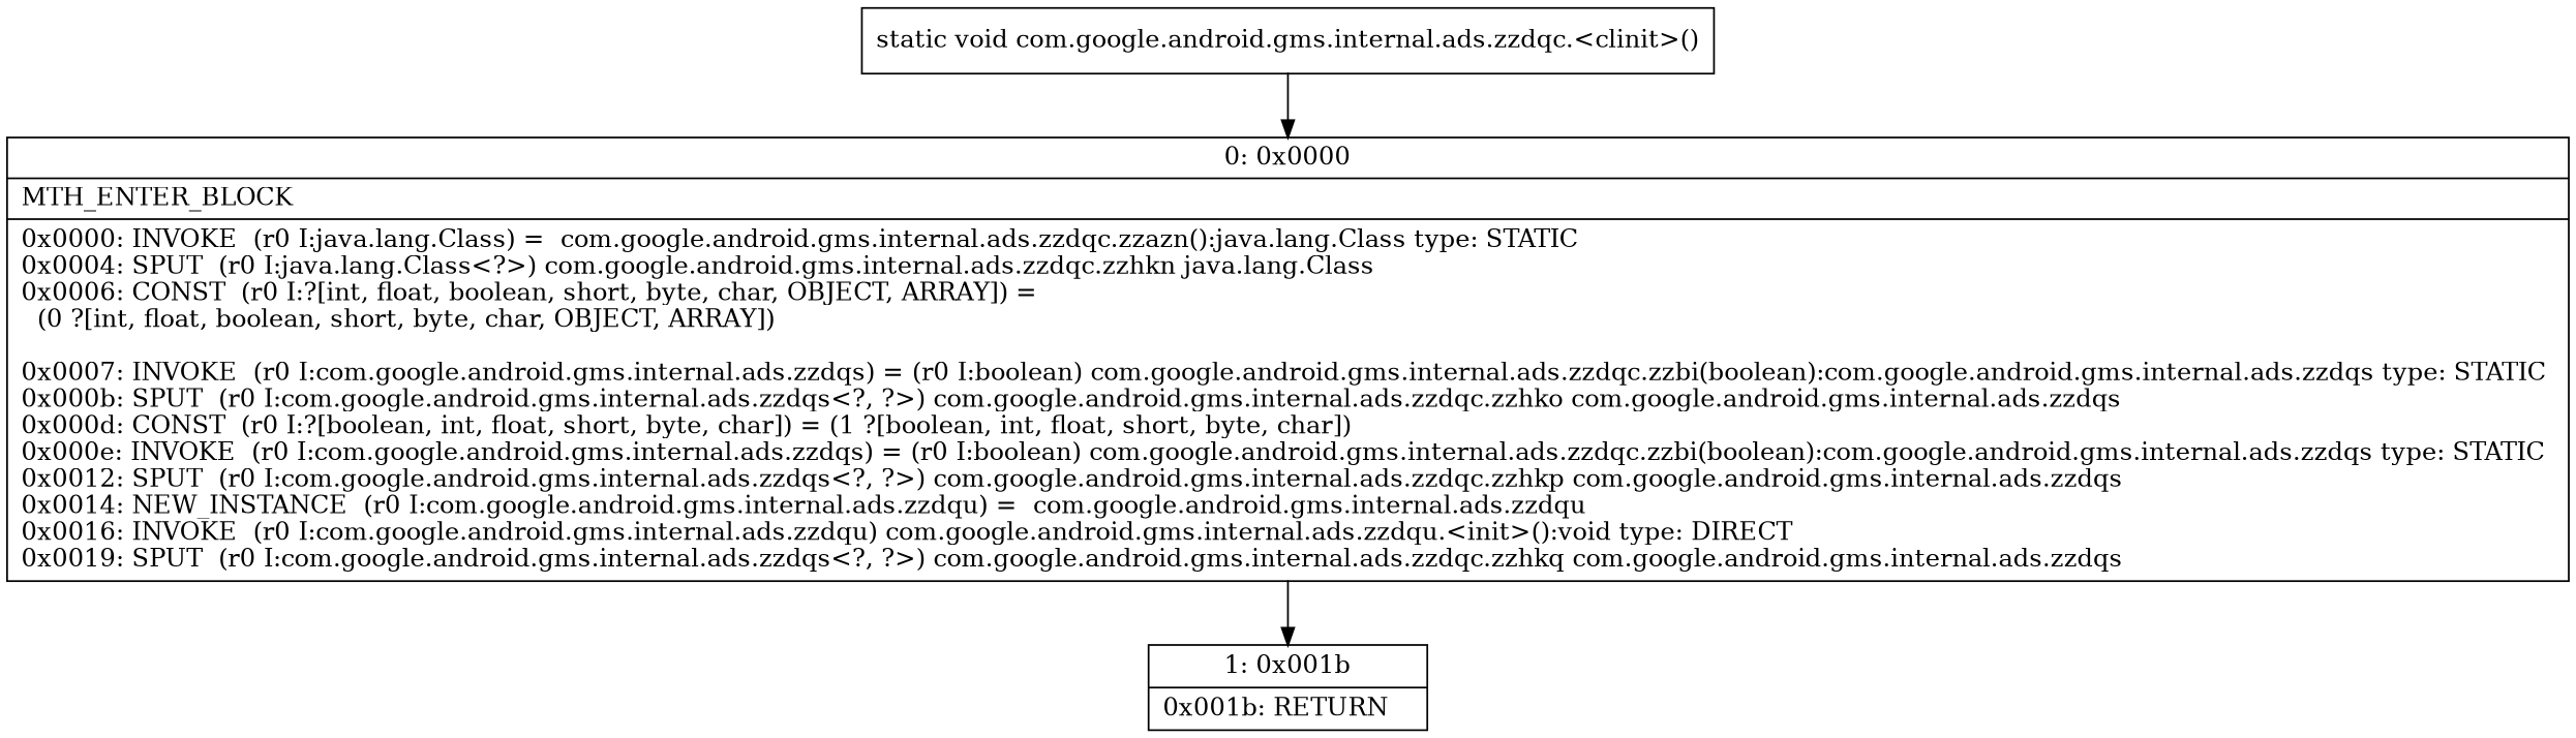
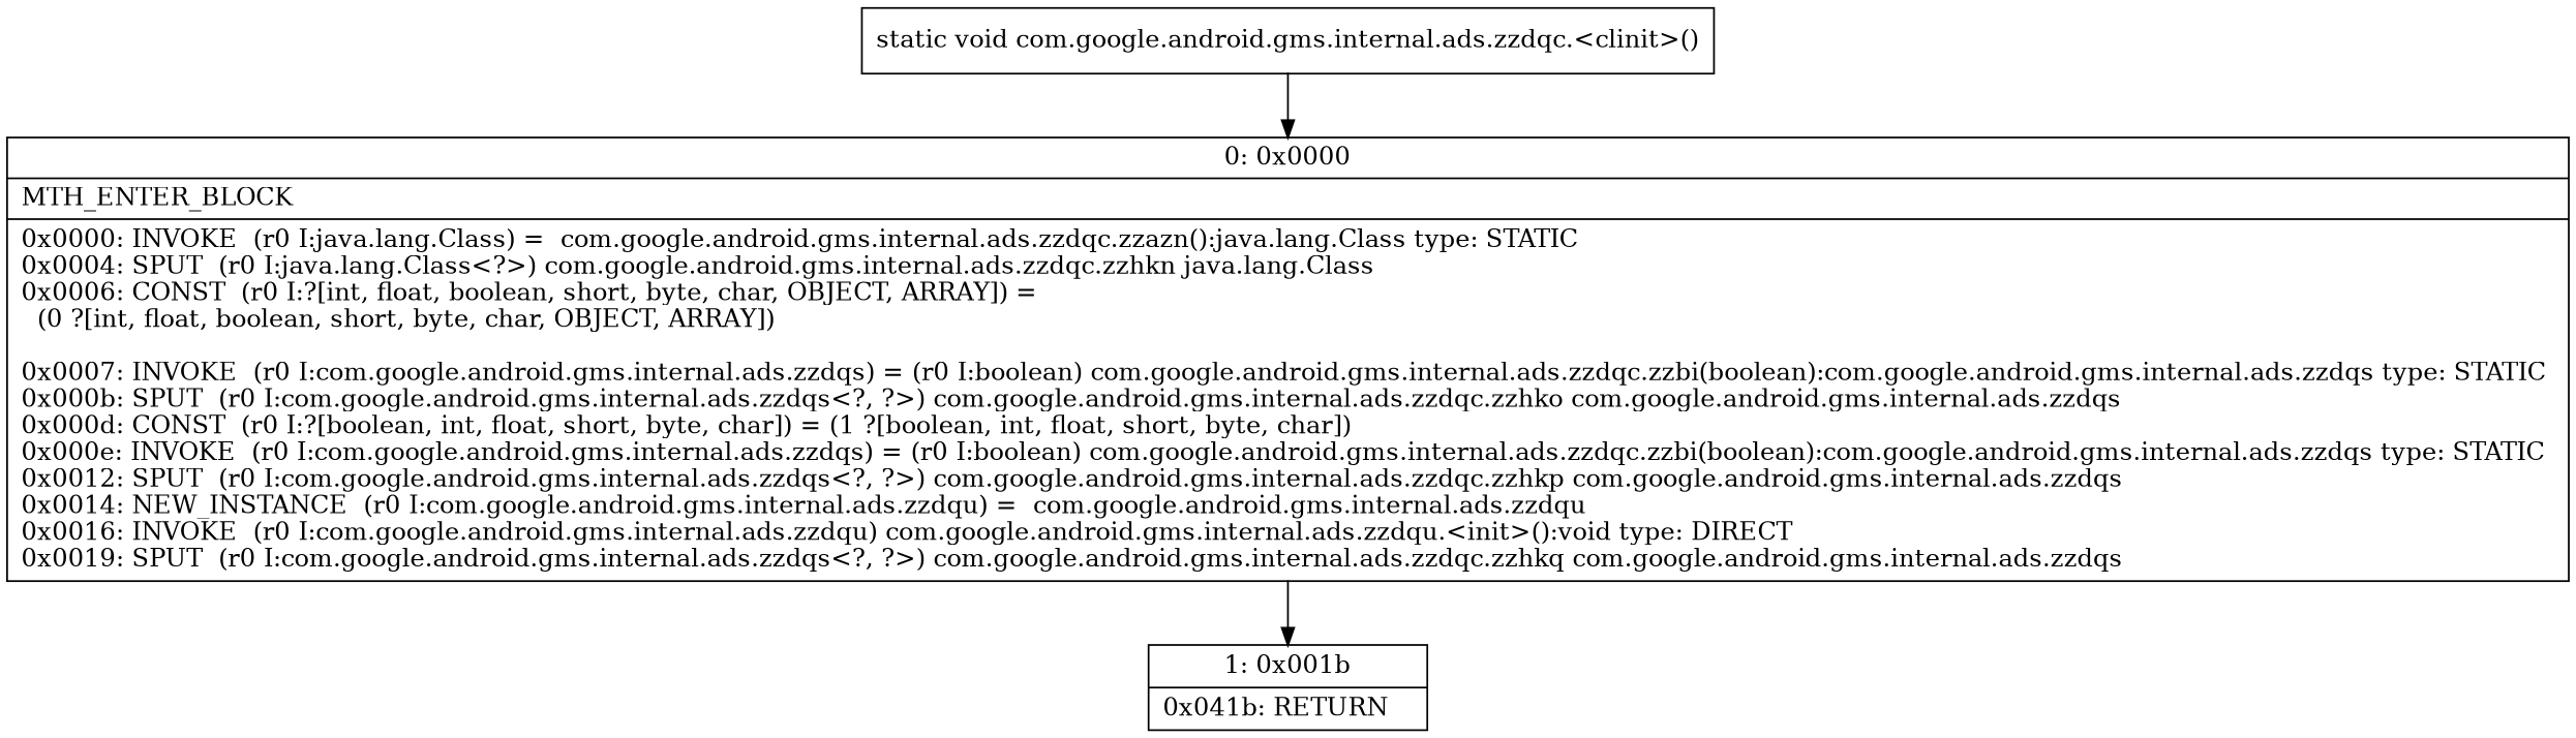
  digraph {
    node [shape=record]
    n1 [label="{0\:\ 0x0000|MTH_ENTER_BLOCK\l|0x0000: INVOKE  (r0 I:java.lang.Class) =  com.google.android.gms.internal.ads.zzdqc.zzazn():java.lang.Class type: STATIC \l0x0004: SPUT  (r0 I:java.lang.Class\<?\>) com.google.android.gms.internal.ads.zzdqc.zzhkn java.lang.Class \l0x0006: CONST  (r0 I:?[int, float, boolean, short, byte, char, OBJECT, ARRAY]) = \l  (0 ?[int, float, boolean, short, byte, char, OBJECT, ARRAY])\l \l0x0007: INVOKE  (r0 I:com.google.android.gms.internal.ads.zzdqs) = (r0 I:boolean) com.google.android.gms.internal.ads.zzdqc.zzbi(boolean):com.google.android.gms.internal.ads.zzdqs type: STATIC \l0x000b: SPUT  (r0 I:com.google.android.gms.internal.ads.zzdqs\<?, ?\>) com.google.android.gms.internal.ads.zzdqc.zzhko com.google.android.gms.internal.ads.zzdqs \l0x000d: CONST  (r0 I:?[boolean, int, float, short, byte, char]) = (1 ?[boolean, int, float, short, byte, char]) \l0x000e: INVOKE  (r0 I:com.google.android.gms.internal.ads.zzdqs) = (r0 I:boolean) com.google.android.gms.internal.ads.zzdqc.zzbi(boolean):com.google.android.gms.internal.ads.zzdqs type: STATIC \l0x0012: SPUT  (r0 I:com.google.android.gms.internal.ads.zzdqs\<?, ?\>) com.google.android.gms.internal.ads.zzdqc.zzhkp com.google.android.gms.internal.ads.zzdqs \l0x0014: NEW_INSTANCE  (r0 I:com.google.android.gms.internal.ads.zzdqu) =  com.google.android.gms.internal.ads.zzdqu \l0x0016: INVOKE  (r0 I:com.google.android.gms.internal.ads.zzdqu) com.google.android.gms.internal.ads.zzdqu.\<init\>():void type: DIRECT \l0x0019: SPUT  (r0 I:com.google.android.gms.internal.ads.zzdqs\<?, ?\>) com.google.android.gms.internal.ads.zzdqc.zzhkq com.google.android.gms.internal.ads.zzdqs \l}"]
-   n2 [label="{1\:\ 0x001b|0x001b: RETURN   \l}"]
+   n2 [label="{1\:\ 0x001b|0x041b: RETURN   \l}"]
    n3 [label="{static void com.google.android.gms.internal.ads.zzdqc.\<clinit\>() }"]
    n1 -> n2
    n3 -> n1
  }
